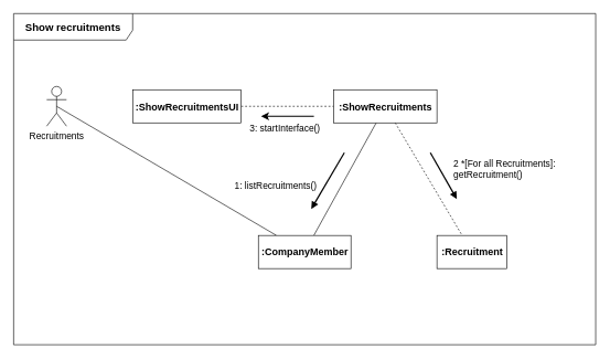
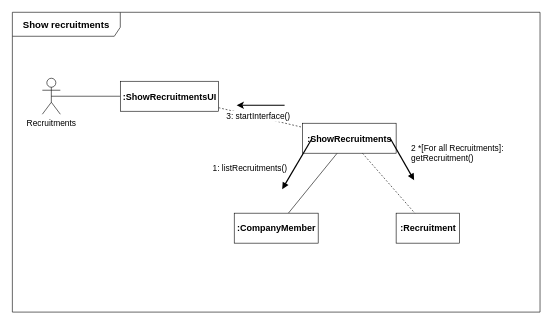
  <mxCell id="0" />
  <mxCell id="1" parent="0" />
  <mxCell id="2" value="&lt;font style=&quot;font-size: 16px;&quot;&gt;Show recruitments&lt;/font&gt;" style="shape=umlFrame;whiteSpace=wrap;html=1;width=180;height=40;fontStyle=1" parent="1" vertex="1"><mxGeometry x="20" y="20" width="880" height="500" as="geometry" /></mxCell>
- <mxCell id="3" style="edgeStyle=none;rounded=0;orthogonalLoop=1;jettySize=auto;html=1;exitX=0.5;exitY=0.5;exitDx=0;exitDy=0;exitPerimeter=0;endArrow=none;endFill=0;" parent="1" source="4" target="13" edge="1"><mxGeometry relative="1" as="geometry" /></mxCell>
+ <mxCell id="3" style="edgeStyle=none;rounded=0;orthogonalLoop=1;jettySize=auto;html=1;exitX=0.5;exitY=0.5;exitDx=0;exitDy=0;exitPerimeter=0;endArrow=none;endFill=0;" parent="1" source="4" target="6" edge="1"><mxGeometry relative="1" as="geometry" /></mxCell>
  <mxCell id="4" value="&lt;font style=&quot;font-size: 14px;&quot;&gt;Recruitments&lt;/font&gt;" style="shape=umlActor;verticalLabelPosition=bottom;verticalAlign=top;html=1;" parent="1" vertex="1"><mxGeometry x="70" y="130" width="30" height="60" as="geometry" /></mxCell>
  <mxCell id="5" style="rounded=0;orthogonalLoop=1;jettySize=auto;html=1;endArrow=none;endFill=0;dashed=1;" parent="1" source="6" target="10" edge="1"><mxGeometry relative="1" as="geometry" /></mxCell>
  <mxCell id="6" value="&lt;font style=&quot;font-size: 15px;&quot;&gt;&lt;b&gt;:ShowRecruitmentsUI&lt;/b&gt;&lt;/font&gt;" style="html=1;" parent="1" vertex="1"><mxGeometry x="200" y="135" width="164" height="50" as="geometry" /></mxCell>
  <mxCell id="7" value="&lt;font style=&quot;font-size: 15px;&quot;&gt;:Recruitment&lt;/font&gt;" style="html=1;fontStyle=1" parent="1" vertex="1"><mxGeometry x="660" y="355" width="106" height="50" as="geometry" /></mxCell>
  <mxCell id="8" style="rounded=0;orthogonalLoop=1;jettySize=auto;html=1;endArrow=none;endFill=0;dashed=1;" parent="1" source="10" target="7" edge="1"><mxGeometry relative="1" as="geometry" /></mxCell>
  <mxCell id="9" style="edgeStyle=none;shape=connector;rounded=0;orthogonalLoop=1;jettySize=auto;html=1;labelBackgroundColor=default;strokeColor=default;strokeWidth=1;fontFamily=Helvetica;fontSize=11;fontColor=default;endArrow=none;endFill=0;" parent="1" source="10" target="13" edge="1"><mxGeometry relative="1" as="geometry" /></mxCell>
- <mxCell id="10" value="&lt;font style=&quot;font-size: 15px;&quot;&gt;&lt;b&gt;:&lt;/b&gt;&lt;/font&gt;&lt;b style=&quot;border-color: var(--border-color); font-size: 15px;&quot;&gt;ShowRecruitments&lt;/b&gt;" style="html=1;" parent="1" vertex="1"><mxGeometry x="504" y="135" width="156" height="50" as="geometry" /></mxCell>
+ <mxCell id="10" value="&lt;font style=&quot;font-size: 15px;&quot;&gt;&lt;b&gt;:&lt;/b&gt;&lt;/font&gt;&lt;b style=&quot;border-color: var(--border-color); font-size: 15px;&quot;&gt;ShowRecruitments&lt;/b&gt;" style="html=1;" parent="1" vertex="1"><mxGeometry x="504" y="205" width="156" height="50" as="geometry" /></mxCell>
  <mxCell id="11" style="edgeStyle=none;rounded=0;orthogonalLoop=1;jettySize=auto;html=1;exitX=1;exitY=0;exitDx=0;exitDy=0;endArrow=none;endFill=0;" parent="1" source="6" target="6" edge="1"><mxGeometry relative="1" as="geometry" /></mxCell>
  <mxCell id="12" value="&lt;font style=&quot;font-size: 14px;&quot;&gt;3: startInterface()&lt;/font&gt;" style="html=1;verticalAlign=bottom;endArrow=none;rounded=0;labelBackgroundColor=default;strokeColor=default;fontFamily=Helvetica;fontSize=15;fontColor=default;shape=connector;startArrow=classic;startFill=1;endFill=0;strokeWidth=2;" parent="1" edge="1"><mxGeometry x="-0.1" y="-30" width="80" relative="1" as="geometry"><mxPoint x="394" y="175" as="sourcePoint" /><mxPoint x="474" y="175" as="targetPoint" /><mxPoint as="offset" /></mxGeometry></mxCell>
  <mxCell id="13" value="&lt;font style=&quot;font-size: 15px;&quot;&gt;:CompanyMember&lt;/font&gt;" style="html=1;fontFamily=Helvetica;fontSize=14;fontColor=default;fontStyle=1" parent="1" vertex="1"><mxGeometry x="390" y="355" width="140" height="50" as="geometry" /></mxCell>
  <mxCell id="14" value="&lt;div style=&quot;text-align: left; font-size: 14px;&quot;&gt;&lt;font style=&quot;font-size: 14px;&quot;&gt;2 *[For all Recruitments]:&lt;/font&gt;&lt;/div&gt;&lt;div style=&quot;text-align: left; font-size: 14px;&quot;&gt;&lt;font style=&quot;font-size: 14px;&quot;&gt;getRecruitment()&lt;/font&gt;&lt;/div&gt;" style="html=1;verticalAlign=bottom;endArrow=block;rounded=0;arcSize=20;strokeWidth=2;" parent="1" edge="1"><mxGeometry x="1" y="77" width="80" relative="1" as="geometry"><mxPoint x="650" y="230" as="sourcePoint" /><mxPoint x="690" y="300" as="targetPoint" /><mxPoint x="5" y="12" as="offset" /></mxGeometry></mxCell>
  <mxCell id="15" value="&lt;div style=&quot;text-align: left;&quot;&gt;&lt;font style=&quot;font-size: 14px;&quot;&gt;1: listRecruitments()&lt;/font&gt;&lt;/div&gt;" style="html=1;verticalAlign=bottom;endArrow=block;rounded=0;arcSize=20;strokeWidth=2;" parent="1" edge="1"><mxGeometry x="1" y="-58" width="80" relative="1" as="geometry"><mxPoint x="520" y="230" as="sourcePoint" /><mxPoint x="470" y="315" as="targetPoint" /><mxPoint x="-4" y="5" as="offset" /></mxGeometry></mxCell>
